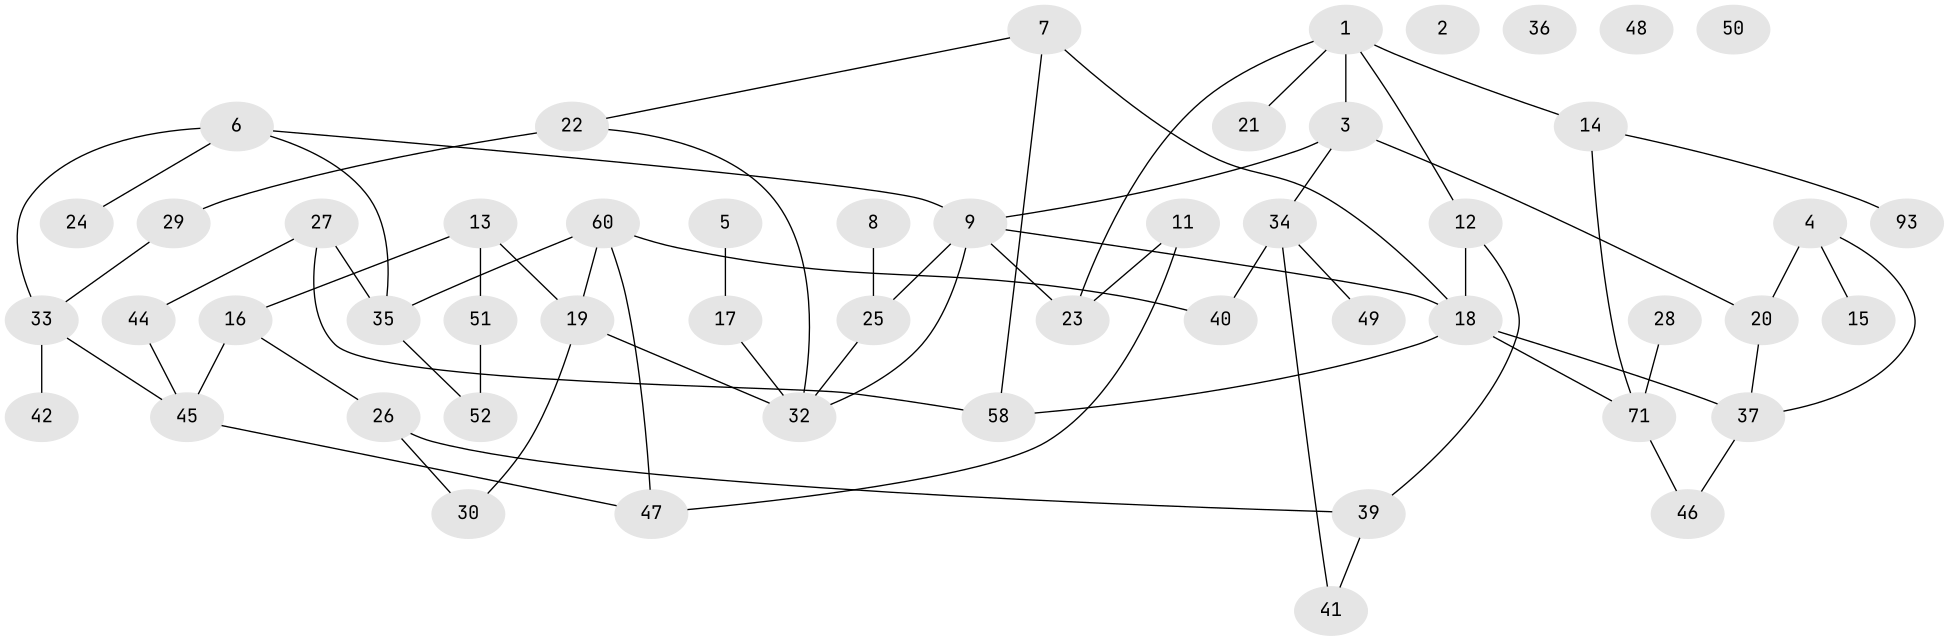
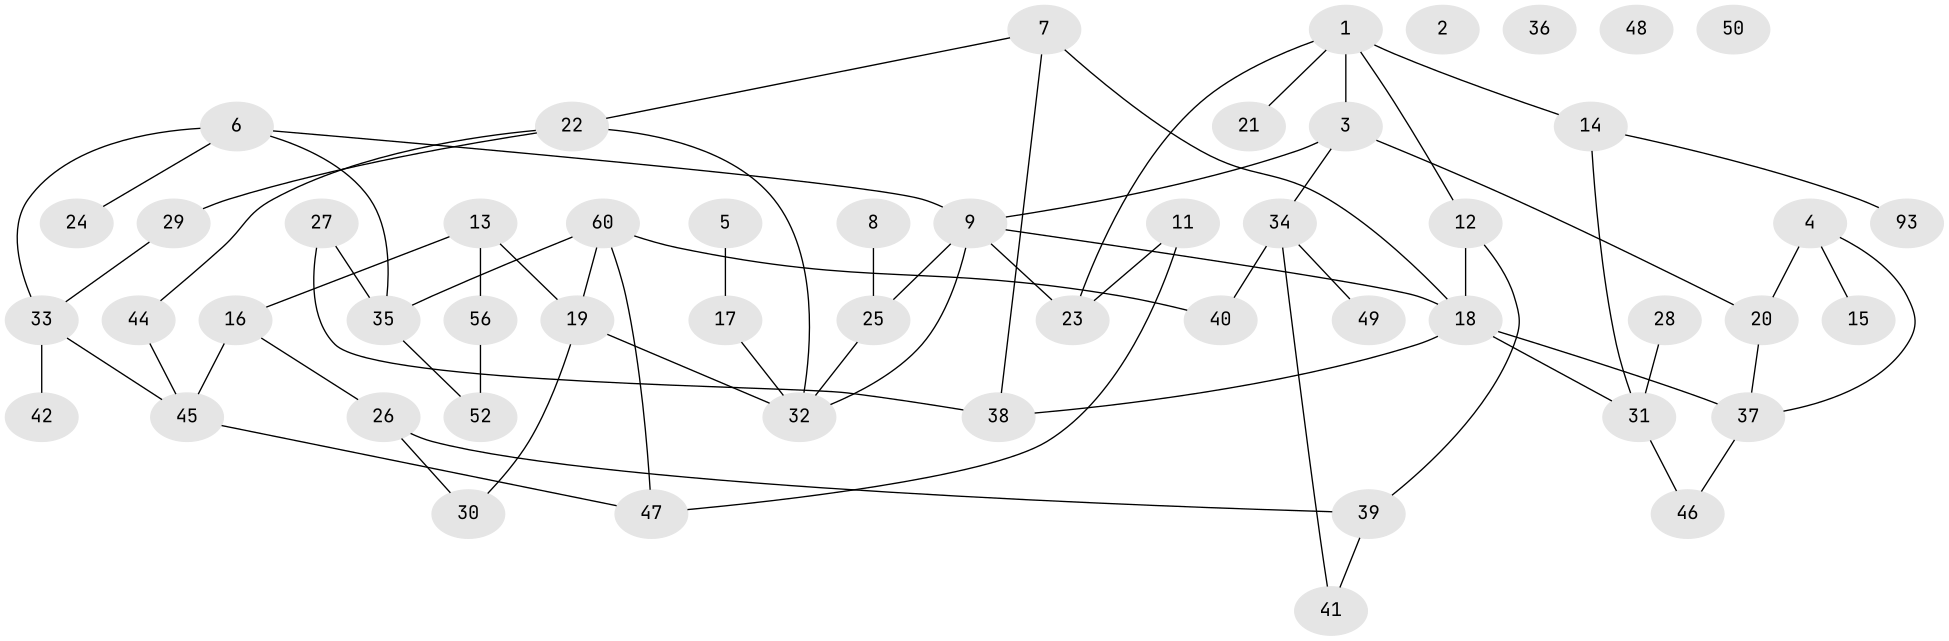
  graph {
    fontname="JetBrains Mono"
    node [color=gray90 fontname="JetBrains Mono" style=filled]
    edge [fontname="JetBrains Mono"]
    1
    3
    12
    14
    21
    23
    9
    20
    34
    18
    39
-   31 [label=71]
+   31
    n13 [label=93]
    2
    25
    32
    37
    40
    41
    49
    4
    15
    5
    17
    6
    24
    33
    35
    46
    45
    42
    52
    7
    22
-   38 [label=58]
+   38
    29
    8
    n38 [label=60]
    19
    47
    30
    11
    13
    16
-   51
+   51 [label=56]
    26
    27
    44
    28
    36
    48
    50
    1 -- 3
    1 -- 12
    1 -- 14
    1 -- 21
    1 -- 23
    3 -- 9
    3 -- 20
    3 -- 34
    12 -- 18
    12 -- 39
    14 -- 31
    14 -- n13
    9 -- 23
    9 -- 18
    9 -- 25
    9 -- 32
    20 -- 37
    34 -- 40
    34 -- 41
    34 -- 49
    18 -- 31
    18 -- 37
    18 -- 38
    39 -- 41
    31 -- 46
    25 -- 32
    37 -- 46
    4 -- 20
    4 -- 37
    4 -- 15
    5 -- 17
    17 -- 32
    6 -- 9
    6 -- 24
    6 -- 33
    6 -- 35
    33 -- 45
    33 -- 42
    35 -- 52
    45 -- 47
    7 -- 18
    7 -- 22
    7 -- 38
    22 -- 32
    22 -- 29
    29 -- 33
    8 -- 25
    n38 -- 40
    n38 -- 35
    n38 -- 19
    n38 -- 47
    19 -- 32
    19 -- 30
    11 -- 23
    11 -- 47
    13 -- 19
    13 -- 16
    13 -- 51
    16 -- 45
    16 -- 26
    51 -- 52
    26 -- 39
    26 -- 30
    27 -- 35
    27 -- 38
-   27 -- 44
+   22 -- 44
    44 -- 45
    28 -- 31
  }
